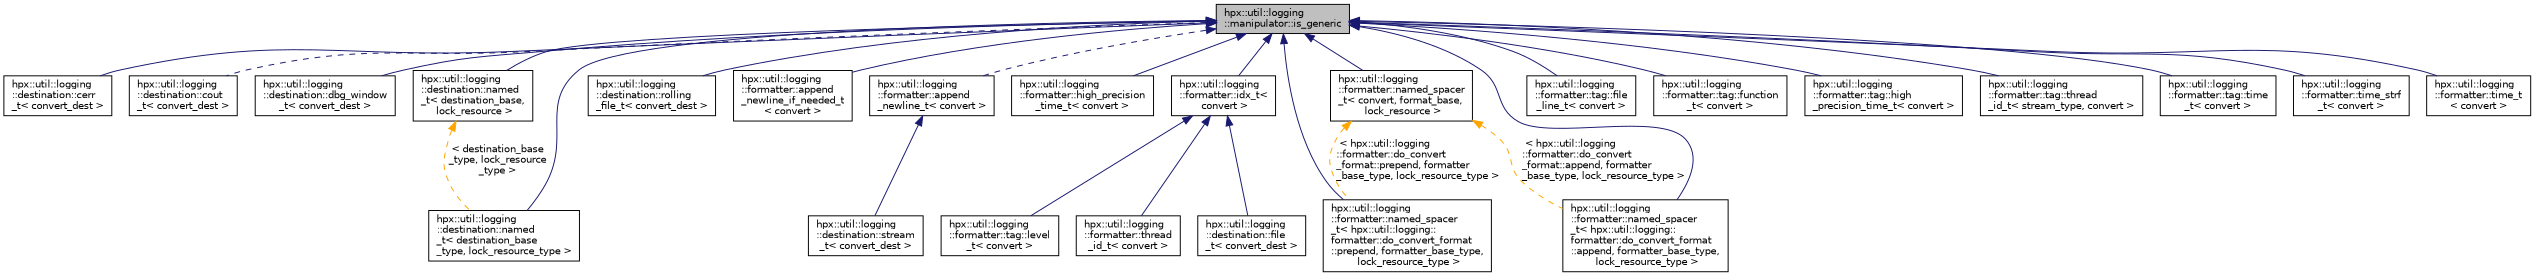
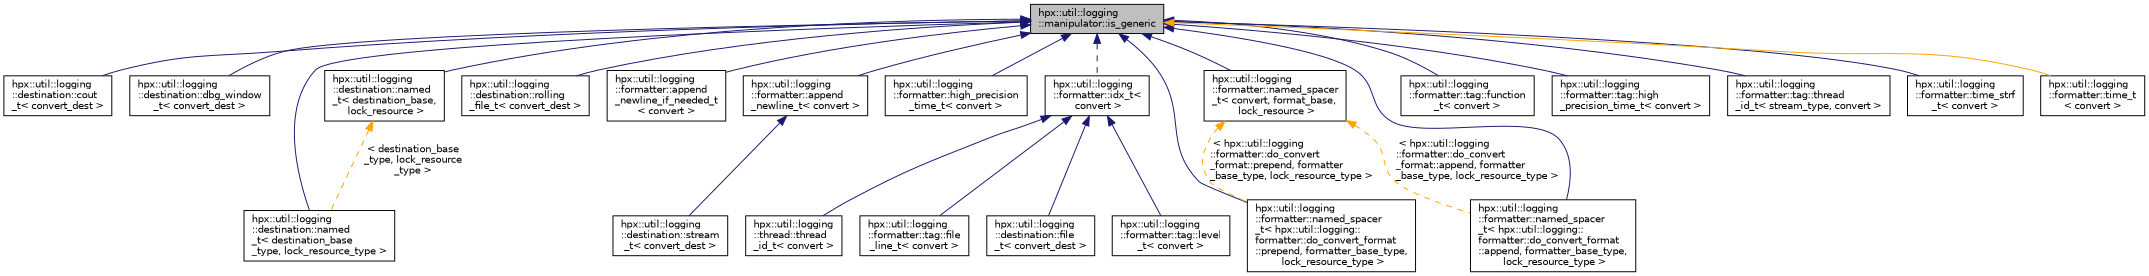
  digraph {
    rankdir=TB
    node [color=black fillcolor=white fontname=Helvetica fontsize=10 shape=record style=filled]
    edge [color=midnightblue dir=back fontname=Helvetica fontsize=10 labelfontname=Helvetica labelfontsize=10 style=solid]
    n1 [fillcolor=grey75 fontcolor=black height=0.2 label="hpx::util::logging\l::manipulator::is_generic" width=0.4]
-   n2 [height=0.2 label="hpx::util::logging\l::destination::cerr\l_t\< convert_dest \>" width=0.4]
    n3 [height=0.2 label="hpx::util::logging\l::destination::cout\l_t\< convert_dest \>" width=0.4]
    n4 [height=0.2 label="hpx::util::logging\l::destination::dbg_window\l_t\< convert_dest \>" width=0.4]
    n5 [height=0.2 label="hpx::util::logging\l::destination::named\l_t\< destination_base,\l lock_resource \>" width=0.4]
    n6 [height=0.2 label="hpx::util::logging\l::destination::named\l_t\< destination_base\l_type, lock_resource_type \>" width=0.4]
    n7 [height=0.2 label="hpx::util::logging\l::destination::rolling\l_file_t\< convert_dest \>" width=0.4]
    n8 [height=0.2 label="hpx::util::logging\l::formatter::append\l_newline_if_needed_t\l\< convert \>" width=0.4]
    n9 [height=0.2 label="hpx::util::logging\l::formatter::append\l_newline_t\< convert \>" width=0.4]
    n10 [height=0.2 label="hpx::util::logging\l::formatter::high_precision\l_time_t\< convert \>" width=0.4]
    n11 [height=0.2 label="hpx::util::logging\l::formatter::idx_t\<\l convert \>" width=0.4]
    n12 [height=0.2 label="hpx::util::logging\l::formatter::named_spacer\l_t\< convert, format_base,\l lock_resource \>" width=0.4]
    n13 [height=0.2 label="hpx::util::logging\l::formatter::named_spacer\l_t\< hpx::util::logging::\lformatter::do_convert_format\l::prepend, formatter_base_type,\l lock_resource_type \>" width=0.4]
    n14 [height=0.2 label="hpx::util::logging\l::formatter::named_spacer\l_t\< hpx::util::logging::\lformatter::do_convert_format\l::append, formatter_base_type,\l lock_resource_type \>" width=0.4]
    n15 [height=0.2 label="hpx::util::logging\l::formatter::tag::file\l_line_t\< convert \>" width=0.4]
    n16 [height=0.2 label="hpx::util::logging\l::formatter::tag::function\l_t\< convert \>" width=0.4]
    n17 [height=0.2 label="hpx::util::logging\l::formatter::tag::high\l_precision_time_t\< convert \>" width=0.4]
    n18 [height=0.2 label="hpx::util::logging\l::formatter::tag::thread\l_id_t\< stream_type, convert \>" width=0.4]
-   n19 [height=0.2 label="hpx::util::logging\l::formatter::tag::time\l_t\< convert \>" width=0.4]
    n20 [height=0.2 label="hpx::util::logging\l::formatter::time_strf\l_t\< convert \>" width=0.4]
    n21 [height=0.2 label="hpx::util::logging\l::formatter::time_t\l\< convert \>" width=0.4]
    n22 [height=0.2 label="hpx::util::logging\l::destination::file\l_t\< convert_dest \>" width=0.4]
    n23 [height=0.2 label="hpx::util::logging\l::destination::stream\l_t\< convert_dest \>" width=0.4]
    n24 [height=0.2 label="hpx::util::logging\l::formatter::tag::level\l_t\< convert \>" width=0.4]
-   n25 [height=0.2 label="hpx::util::logging\l::formatter::thread\l_id_t\< convert \>" width=0.4]
-   n1 -> n2
-   n1 -> n3 [style=dashed]
+   n25 [height=0.2 label="hpx::util::logging\l::thread::thread\l_id_t\< convert \>" width=0.4]
+   n1 -> n3
    n1 -> n4
    n1 -> n5
    n1 -> n6
    n1 -> n7
    n1 -> n8
-   n1 -> n9 [style=dashed]
+   n1 -> n9
    n1 -> n10
-   n1 -> n11
+   n1 -> n11 [style=dashed]
    n1 -> n12
    n1 -> n13
    n1 -> n14
-   n1 -> n15
+   n11 -> n15
    n1 -> n16
    n1 -> n17
    n1 -> n18
-   n1 -> n19
    n1 -> n20
-   n1 -> n21
+   n1 -> n21 [color=orange]
    n5 -> n6 [color=orange label=" \< destination_base\l_type, lock_resource\l_type \>" style=dashed]
    n9 -> n23
    n11 -> n22
    n11 -> n24
    n11 -> n25
    n12 -> n13 [color=orange label=" \< hpx::util::logging\l::formatter::do_convert\l_format::prepend, formatter\l_base_type, lock_resource_type \>" style=dashed]
    n12 -> n14 [color=orange label=" \< hpx::util::logging\l::formatter::do_convert\l_format::append, formatter\l_base_type, lock_resource_type \>" style=dashed]
  }
